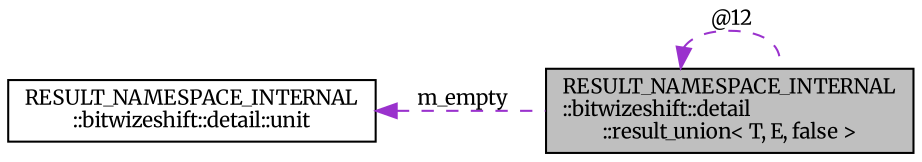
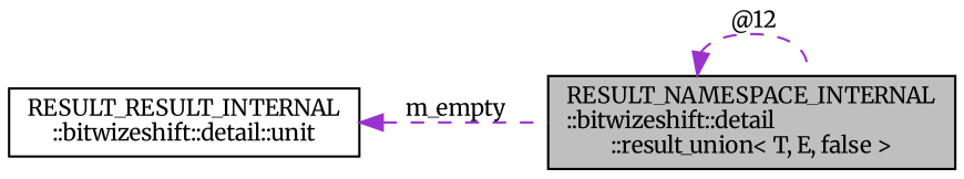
  digraph {
    rankdir=LR
    fontname=Merriweather
    node [color=black fontname=Merriweather fontsize=10 shape=record style=filled]
    edge [color=darkorchid3 dir=back fontname=Merriweather fontsize=10 labelfontname=Helvetica labelfontsize=10 style=dashed]
    n1 [fillcolor=grey75 fontcolor=black height=0.2 label="RESULT_NAMESPACE_INTERNAL\l::bitwizeshift::detail\l::result_union\< T, E, false \>" width=0.4]
-   n2 [fillcolor=white height=0.2 label="RESULT_NAMESPACE_INTERNAL\l::bitwizeshift::detail::unit" width=0.4]
+   n2 [fillcolor=white height=0.2 label="RESULT_RESULT_INTERNAL\l::bitwizeshift::detail::unit" width=0.4]
    n1 -> n1 [label=" @12"]
    n2 -> n1 [label=" m_empty"]
  }
